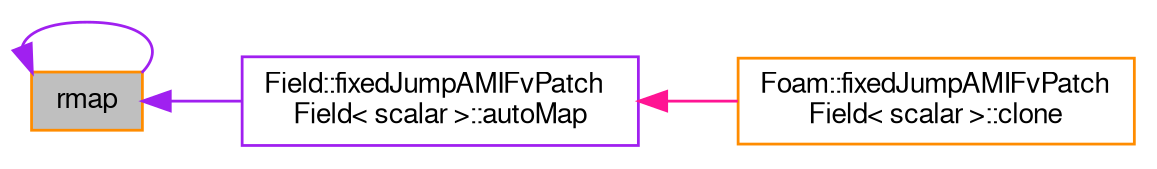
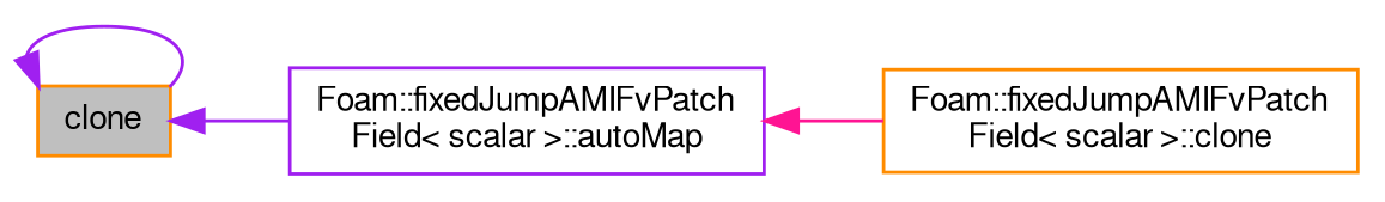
  digraph {
    rankdir=LR
    node [color=darkorange fontname=FreeSans fontsize=10 shape=record]
    edge [color=purple dir=back fontname=FreeSans fontsize=10 labelfontname=FreeSans labelfontsize=10 style=solid]
-   n1 [fillcolor=grey75 fontcolor=black height=0.2 label=rmap style=filled width=0.4]
-   n2 [color=purple height=0.2 label="Field::fixedJumpAMIFvPatch\lField\< scalar \>::autoMap" width=0.4]
+   n1 [fillcolor=grey75 fontcolor=black height=0.2 label=clone style=filled width=0.4]
+   n2 [color=purple height=0.2 label="Foam::fixedJumpAMIFvPatch\lField\< scalar \>::autoMap" width=0.4]
    n3 [height=0.2 label="Foam::fixedJumpAMIFvPatch\lField\< scalar \>::clone" width=0.4]
    n1 -> n1
    n1 -> n2
    n2 -> n3 [color=deeppink]
  }
